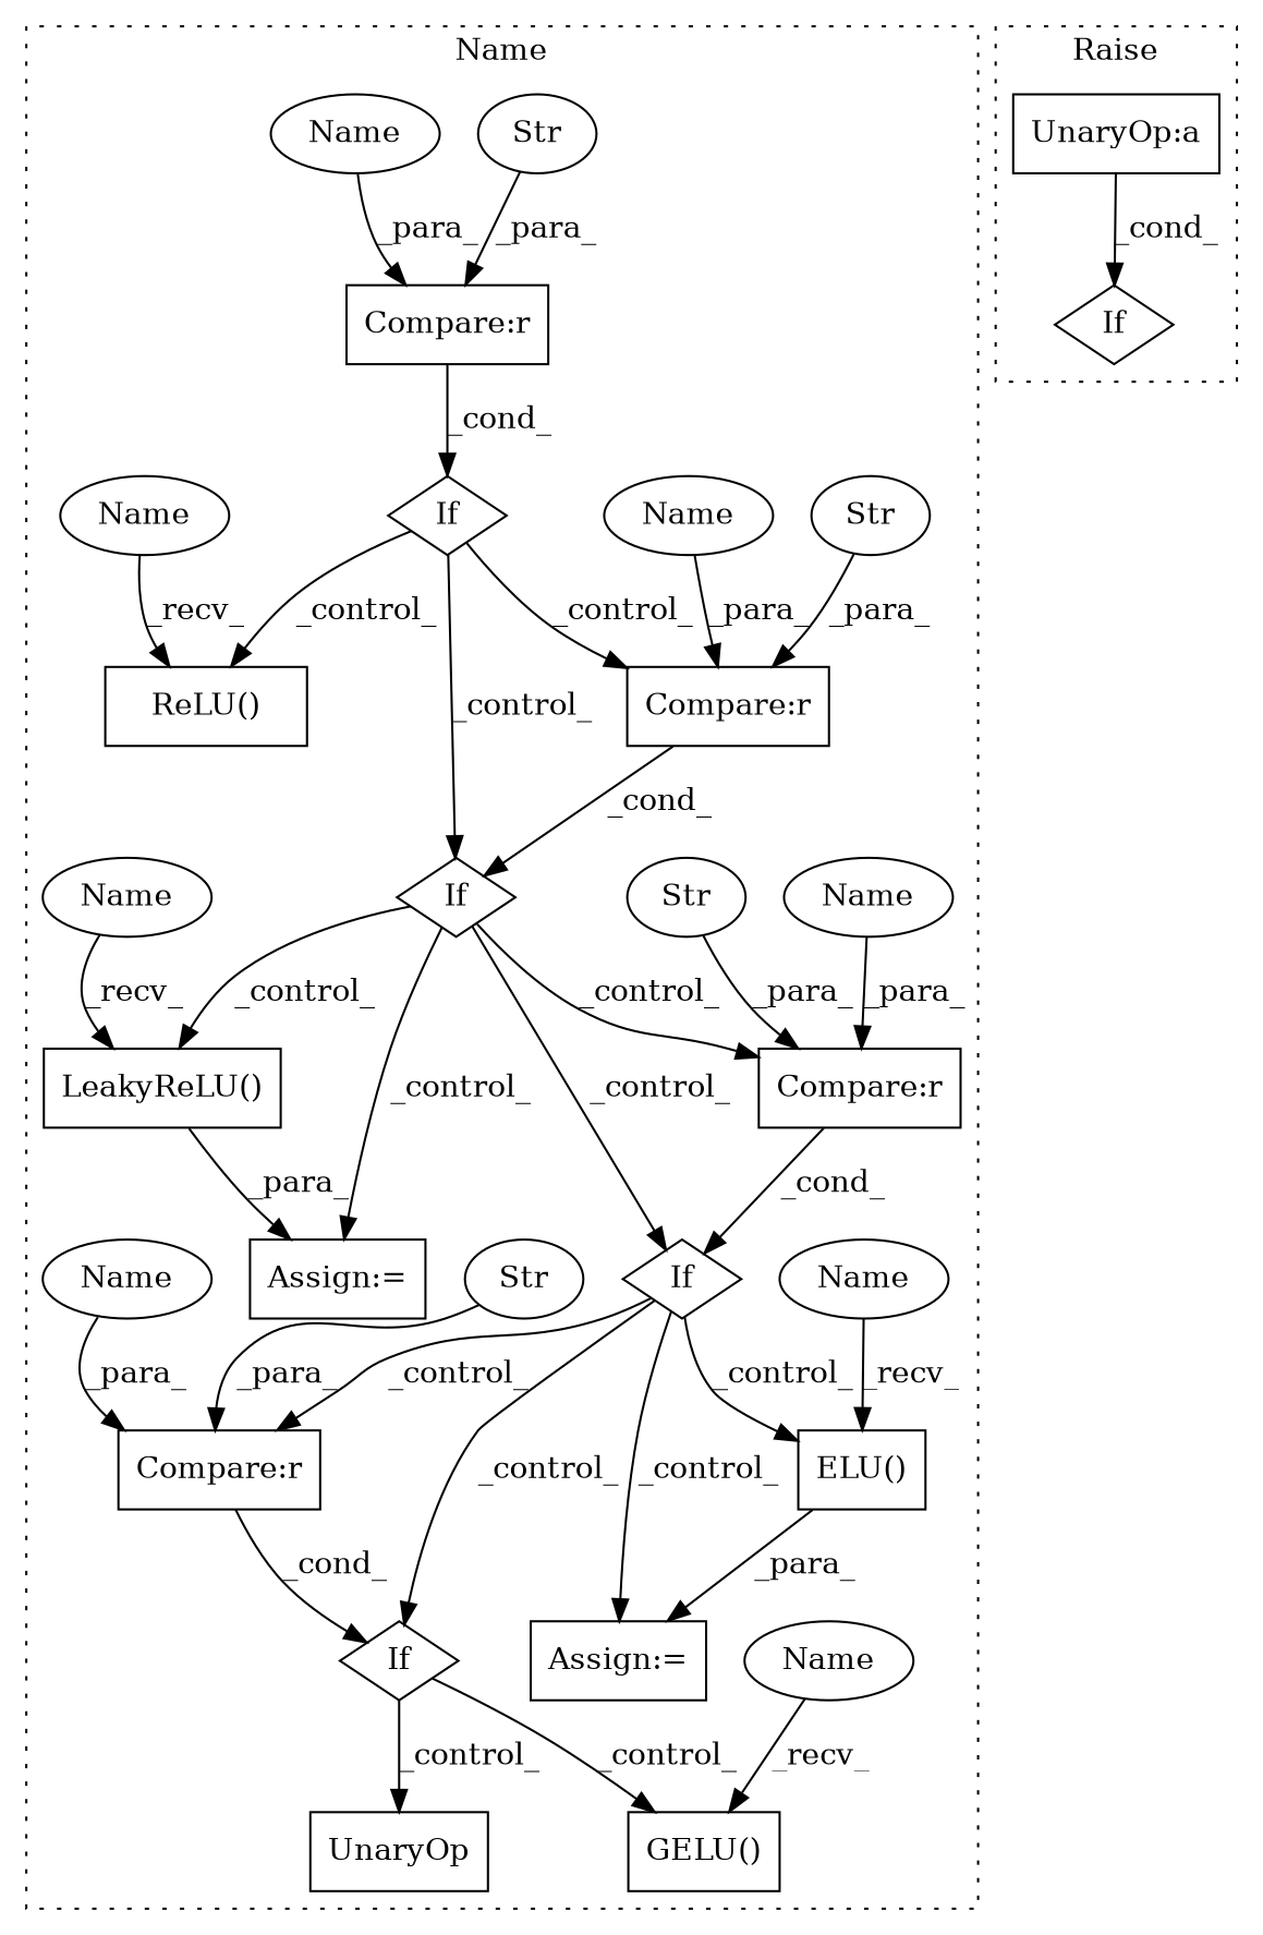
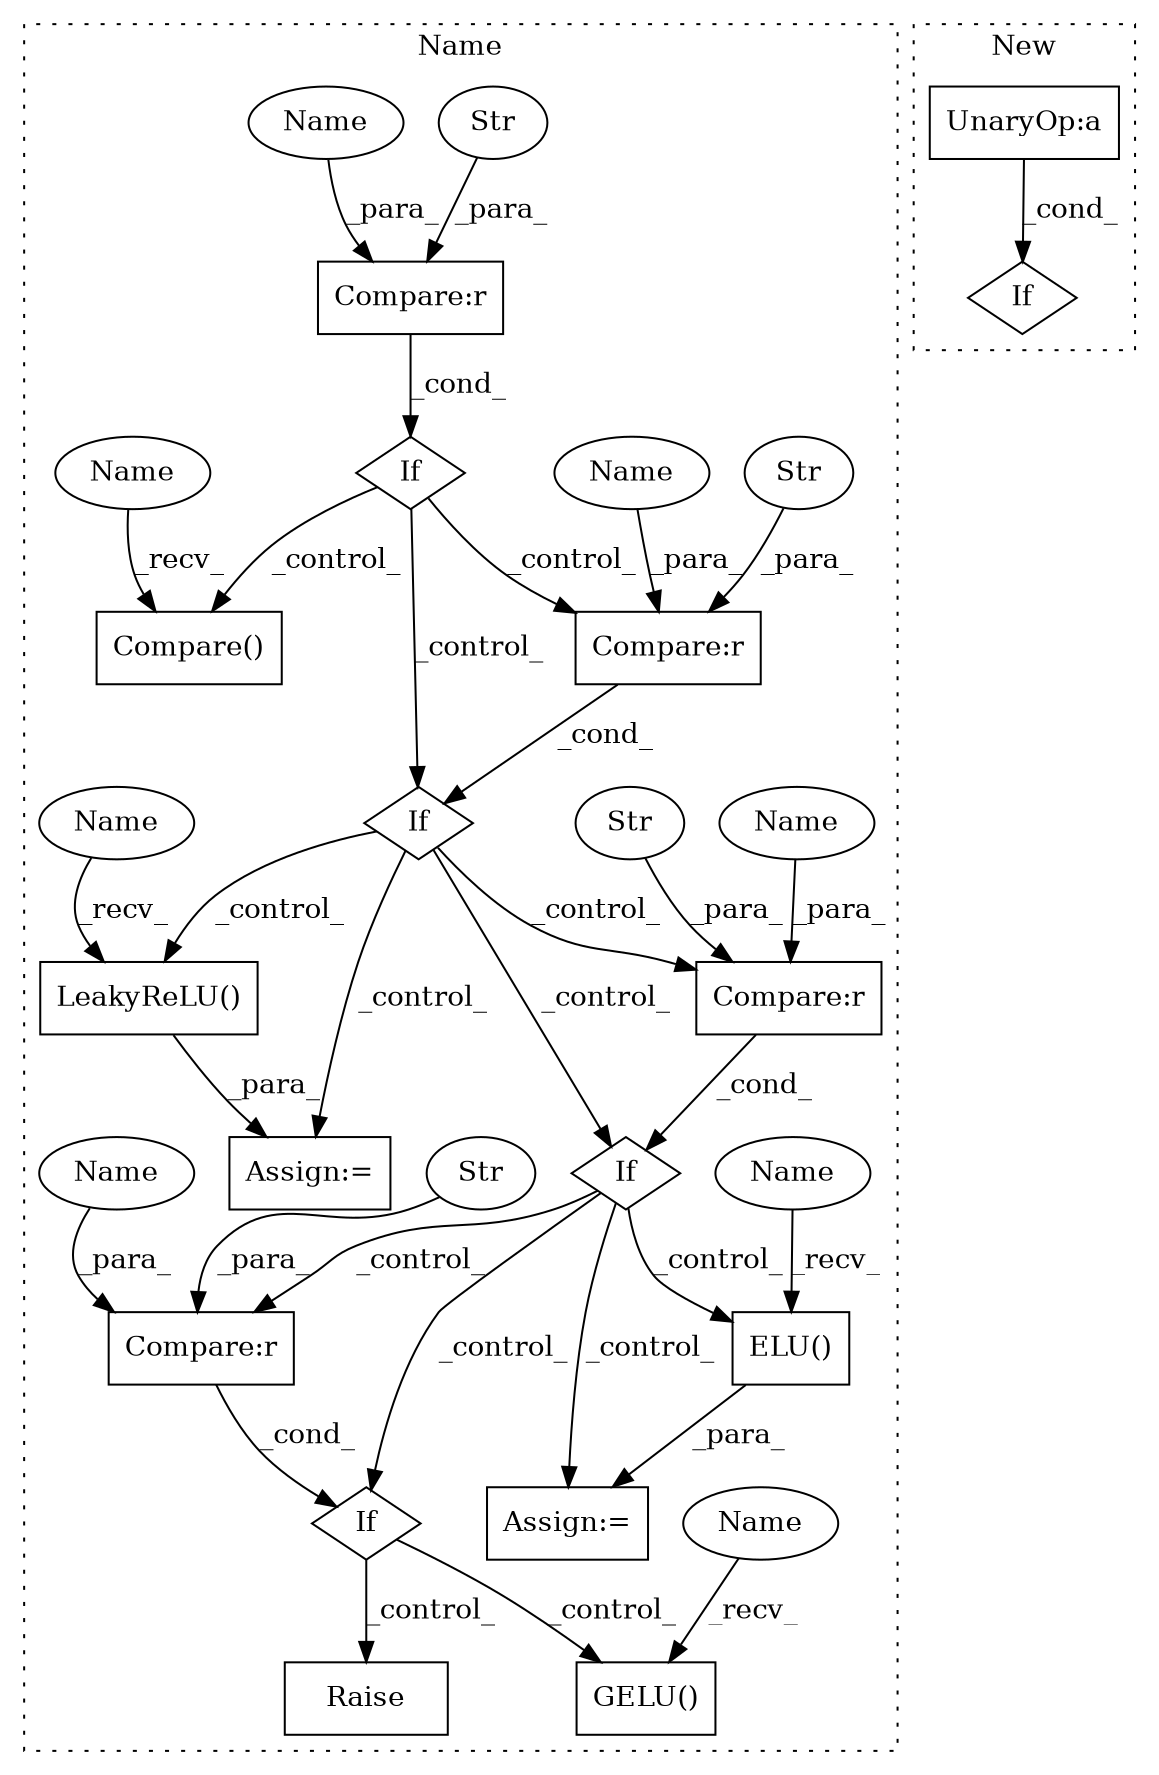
  digraph {
    node [a=87 l=13 s=5564 shape=box]
    n1 [a=75 l=46 label="LeakyReLU()"]
    n2 [a=96 l="0,14" label=If s="5503,5532" shape=diamond]
-   n3 [a=75 l=21 label="ReLU()" s=5468]
+   n3 [a=75 l=21 label="Compare()" s=5468]
    n4 [a=96 l="0,14" label=If s="5624,5646" shape=diamond]
    n5 [a=40 l=29 label="Compare:r" s=5503]
    n6 [a=96 l="3,14" label=If s="5410,5436" shape=diamond]
    n7 [a=66 l=12 label=Str s=5520 shape=ellipse]
    n8 [a=96 l="0,14" label=If s="5723,5746" shape=diamond]
    n9 [a=40 l=23 label="Compare:r" s=5723]
    n10 [a=66 l=6 label=Str s=5740 shape=ellipse]
    n11 [a=40 l=23 label="Compare:r" s=5413]
    n12 [a=66 l=6 label=Str s=5430 shape=ellipse]
    n13 [a=40 l=22 label="Compare:r" s=5624]
    n14 [a=66 l=5 label=Str s=5641 shape=ellipse]
    n15 [a=75 l=9 label="GELU()" s=5778]
    n16 [a=68 l=3 label="Assign:=" s=5675]
    n17 [a=68 l=3 label="Assign:=" s=5561]
    n18 [a=75 l=31 label="ELU()" s=5678]
-   n19 [a=91 l=6 label=UnaryOp s=5814]
+   n19 [a=91 l=6 label=Raise s=5814]
    n20 [label=Name s=5503 shape=ellipse]
    n21 [label=Name s=5723 shape=ellipse]
    n22 [label=Name s=5413 shape=ellipse]
    n23 [label=Name s=5624 shape=ellipse]
    n24 [l=2 label=Name s=5468 shape=ellipse]
    n25 [l=2 label=Name shape=ellipse]
    n26 [l=2 label=Name s=5678 shape=ellipse]
    n27 [l=2 label=Name s=5778 shape=ellipse]
    n28 [a=96 l="3,14" label=If s="4440,4457" shape=diamond]
    n29 [a=61 l=14 label="UnaryOp:a" s=4443]
    subgraph cluster_1 {
      label=Name
      style=dotted
      n1
      n2
      n3
      n4
      n5
      n6
      n7
      n8
      n9
      n10
      n11
      n12
      n13
      n14
      n15
      n16
      n17
      n18
      n19
      n20
      n21
      n22
      n23
      n24
      n25
      n26
      n27
    }
    subgraph cluster_2 {
-     label=Raise
+     label=New
      style=dotted
      n28
      n29
    }
    n1 -> n17 [label=_para_]
    n2 -> n1 [label=_control_]
    n2 -> n4 [label=_control_]
    n2 -> n13 [label=_control_]
    n2 -> n17 [label=_control_]
    n4 -> n8 [label=_control_]
    n4 -> n9 [label=_control_]
    n4 -> n16 [label=_control_]
    n4 -> n18 [label=_control_]
    n5 -> n2 [label=_cond_]
    n6 -> n2 [label=_control_]
    n6 -> n3 [label=_control_]
    n6 -> n5 [label=_control_]
    n7 -> n5 [label=_para_]
    n8 -> n15 [label=_control_]
    n8 -> n19 [label=_control_]
    n9 -> n8 [label=_cond_]
    n10 -> n9 [label=_para_]
    n11 -> n6 [label=_cond_]
    n12 -> n11 [label=_para_]
    n13 -> n4 [label=_cond_]
    n14 -> n13 [label=_para_]
    n18 -> n16 [label=_para_]
    n20 -> n5 [label=_para_]
    n21 -> n9 [label=_para_]
    n22 -> n11 [label=_para_]
    n23 -> n13 [label=_para_]
    n24 -> n3 [label=_recv_]
    n25 -> n1 [label=_recv_]
    n26 -> n18 [label=_recv_]
    n27 -> n15 [label=_recv_]
    n29 -> n28 [label=_cond_]
  }
